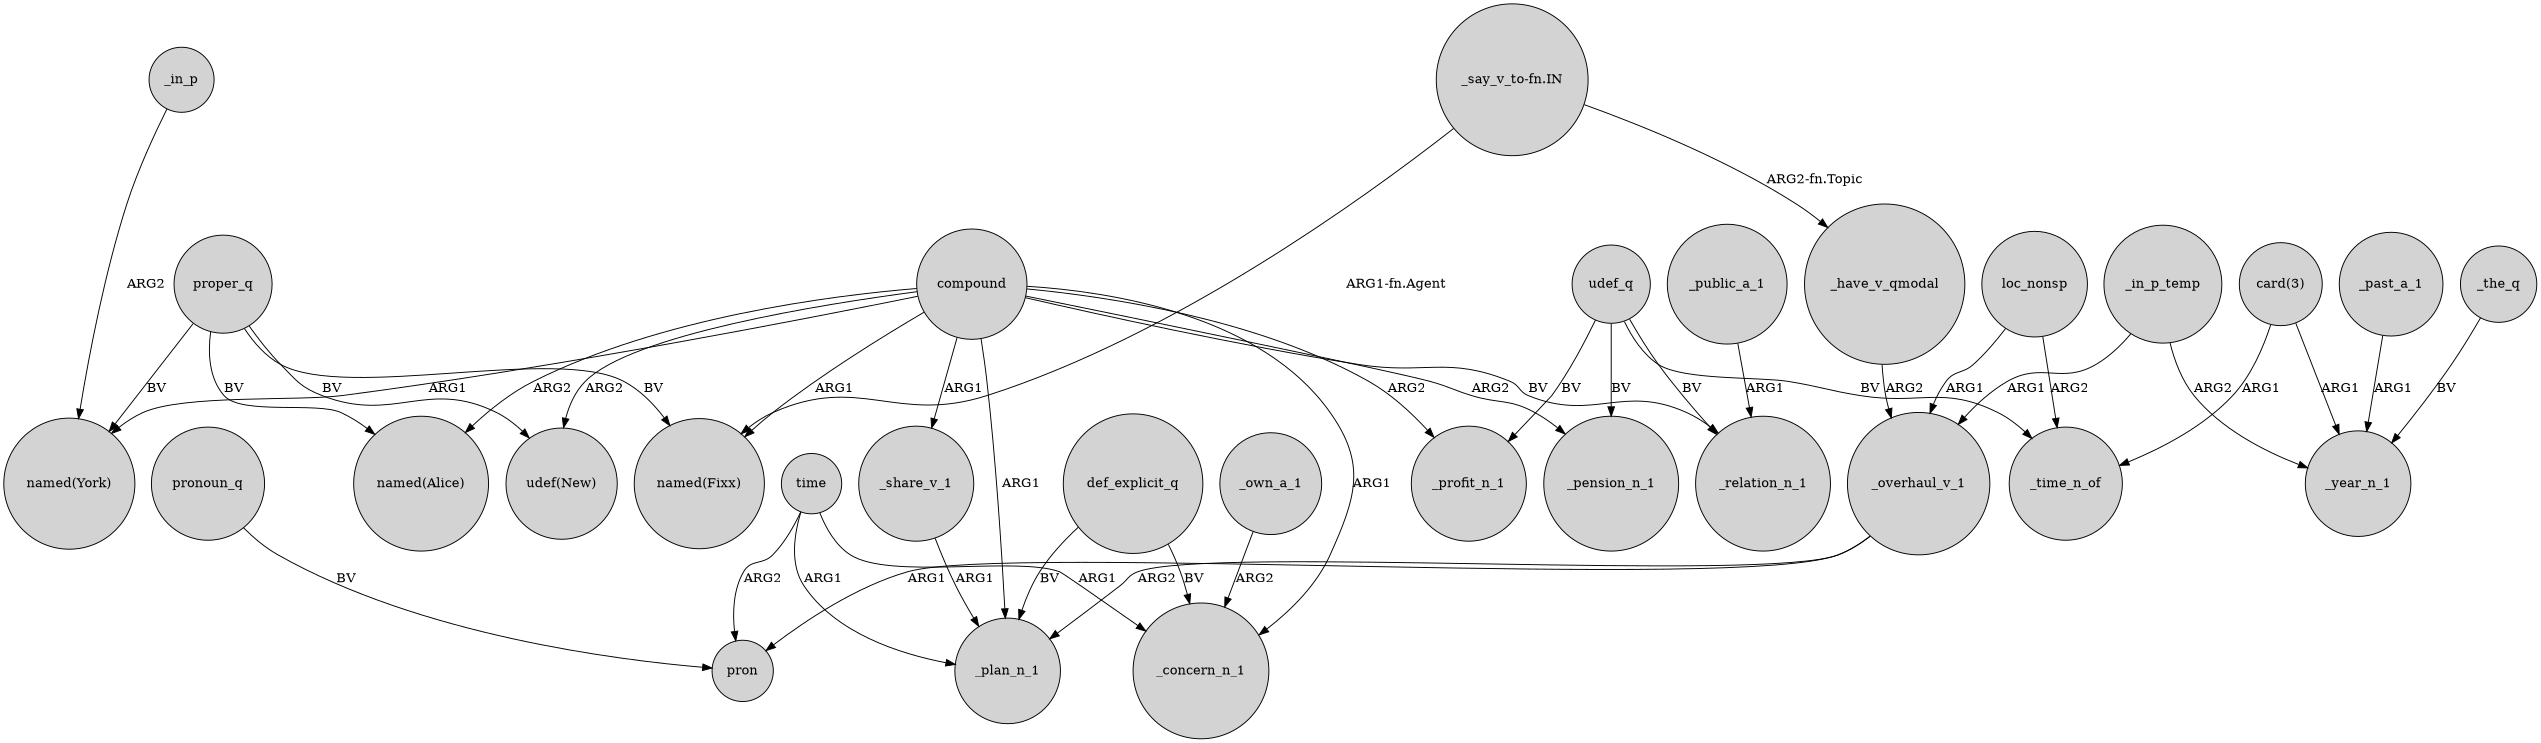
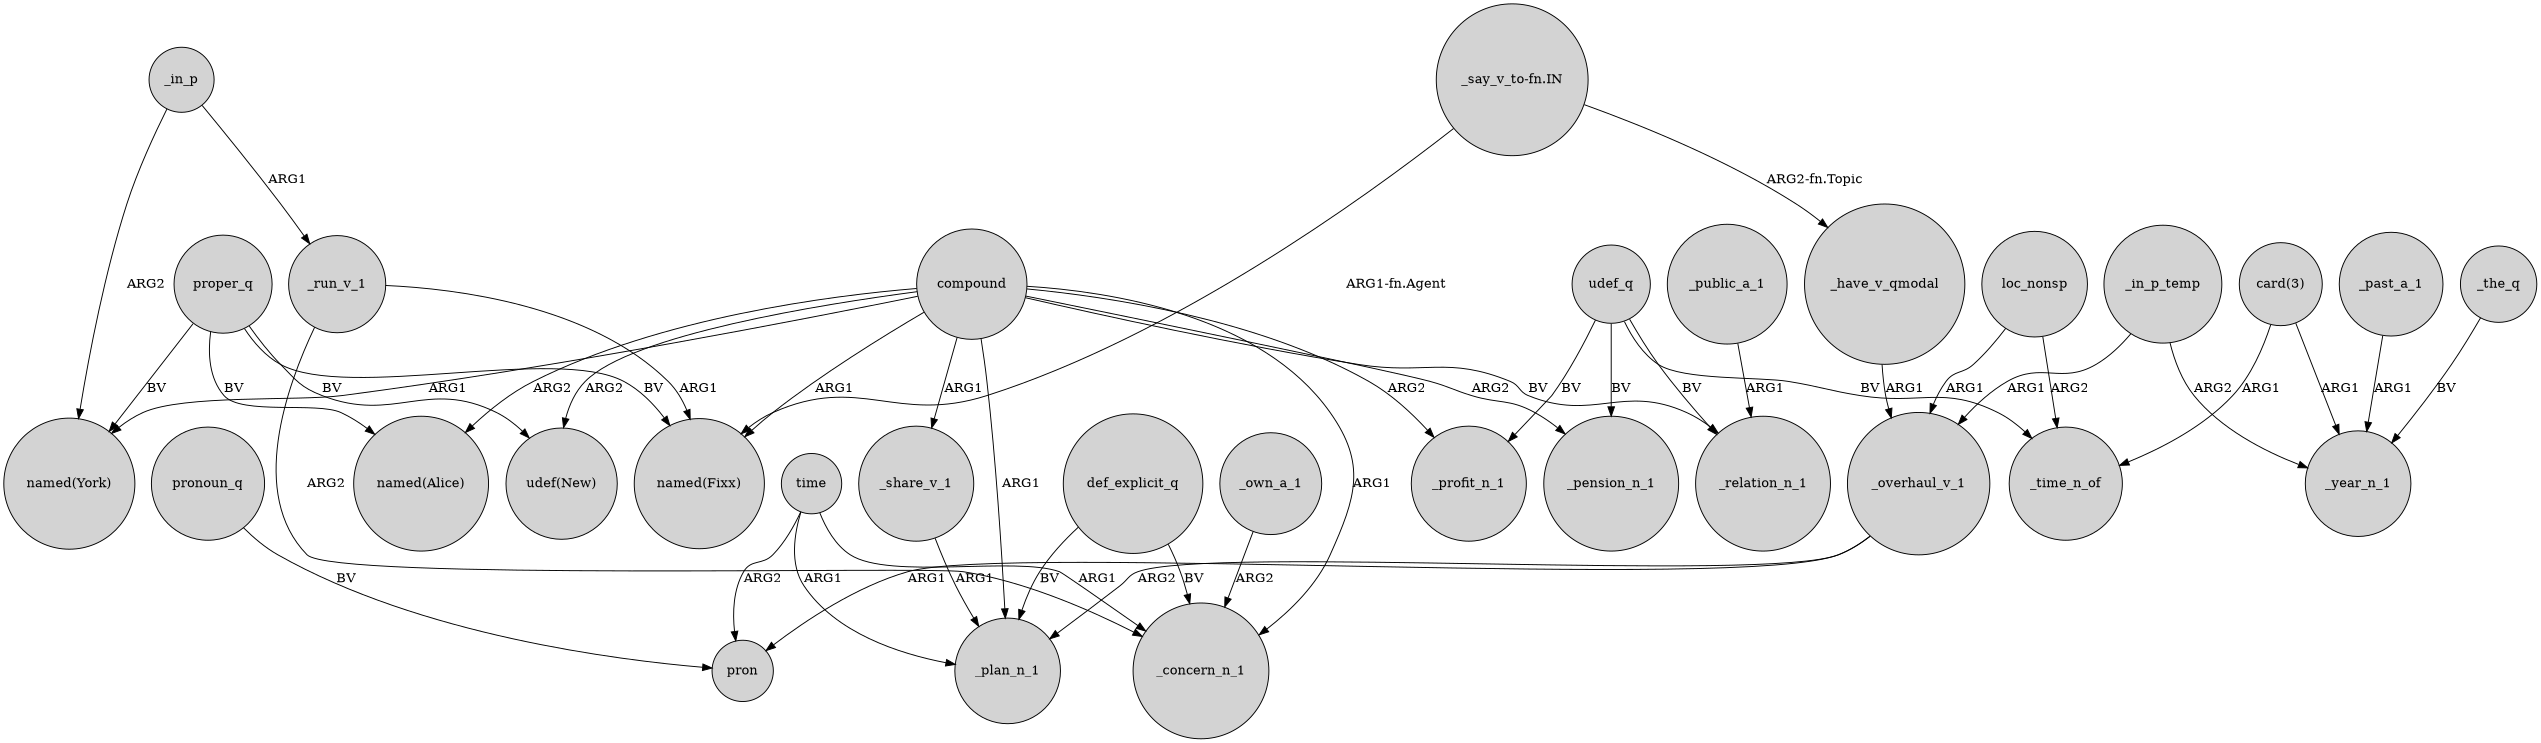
  digraph {
    node [shape=circle style=filled]
    n1 [label=time]
    _plan_n_1
    pron
    _concern_n_1
    "_say_v_to-fn.IN"
    _have_v_qmodal
    "named(Fixx)"
    _overhaul_v_1
    compound
    n10 [label="udef(New)"]
    "named(Alice)"
    _relation_n_1
    _pension_n_1
    _share_v_1
    "named(York)"
    _profit_n_1
    def_explicit_q
    _in_p_temp
    _year_n_1
    _public_a_1
    proper_q
    _in_p
+   _run_v_1
    loc_nonsp
    _time_n_of
    _own_a_1
    "card(3)"
    _past_a_1
    pronoun_q
    udef_q
    _the_q
    n1 -> _plan_n_1 [label=ARG1]
    n1 -> pron [label=ARG2]
    n1 -> _concern_n_1 [label=ARG1]
    "_say_v_to-fn.IN" -> _have_v_qmodal [label="ARG2-fn.Topic"]
    "_say_v_to-fn.IN" -> "named(Fixx)" [label="ARG1-fn.Agent"]
-   _have_v_qmodal -> _overhaul_v_1 [label=ARG2]
+   _have_v_qmodal -> _overhaul_v_1 [label=ARG1]
    _overhaul_v_1 -> _plan_n_1 [label=ARG2]
    _overhaul_v_1 -> pron [label=ARG1]
    compound -> _plan_n_1 [label=ARG1]
    compound -> _concern_n_1 [label=ARG1]
    compound -> "named(Fixx)" [label=ARG1]
    compound -> n10 [label=ARG2]
    compound -> "named(Alice)" [label=ARG2]
    compound -> _relation_n_1 [label=BV]
    compound -> _pension_n_1 [label=ARG2]
    compound -> _share_v_1 [label=ARG1]
    compound -> "named(York)" [label=ARG1]
    compound -> _profit_n_1 [label=ARG2]
    _share_v_1 -> _plan_n_1 [label=ARG1]
    def_explicit_q -> _plan_n_1 [label=BV]
    def_explicit_q -> _concern_n_1 [label=BV]
    _in_p_temp -> _overhaul_v_1 [label=ARG1]
    _in_p_temp -> _year_n_1 [label=ARG2]
    _public_a_1 -> _relation_n_1 [label=ARG1]
    proper_q -> "named(Fixx)" [label=BV]
    proper_q -> n10 [label=BV]
    proper_q -> "named(Alice)" [label=BV]
    proper_q -> "named(York)" [label=BV]
    _in_p -> "named(York)" [label=ARG2]
+   _in_p -> _run_v_1 [label=ARG1]
+   _run_v_1 -> _concern_n_1 [label=ARG2]
+   _run_v_1 -> "named(Fixx)" [label=ARG1]
    loc_nonsp -> _overhaul_v_1 [label=ARG1]
    loc_nonsp -> _time_n_of [label=ARG2]
    _own_a_1 -> _concern_n_1 [label=ARG2]
    "card(3)" -> _year_n_1 [label=ARG1]
    "card(3)" -> _time_n_of [label=ARG1]
    _past_a_1 -> _year_n_1 [label=ARG1]
    pronoun_q -> pron [label=BV]
    udef_q -> _relation_n_1 [label=BV]
    udef_q -> _pension_n_1 [label=BV]
    udef_q -> _profit_n_1 [label=BV]
    udef_q -> _time_n_of [label=BV]
    _the_q -> _year_n_1 [label=BV]
  }
